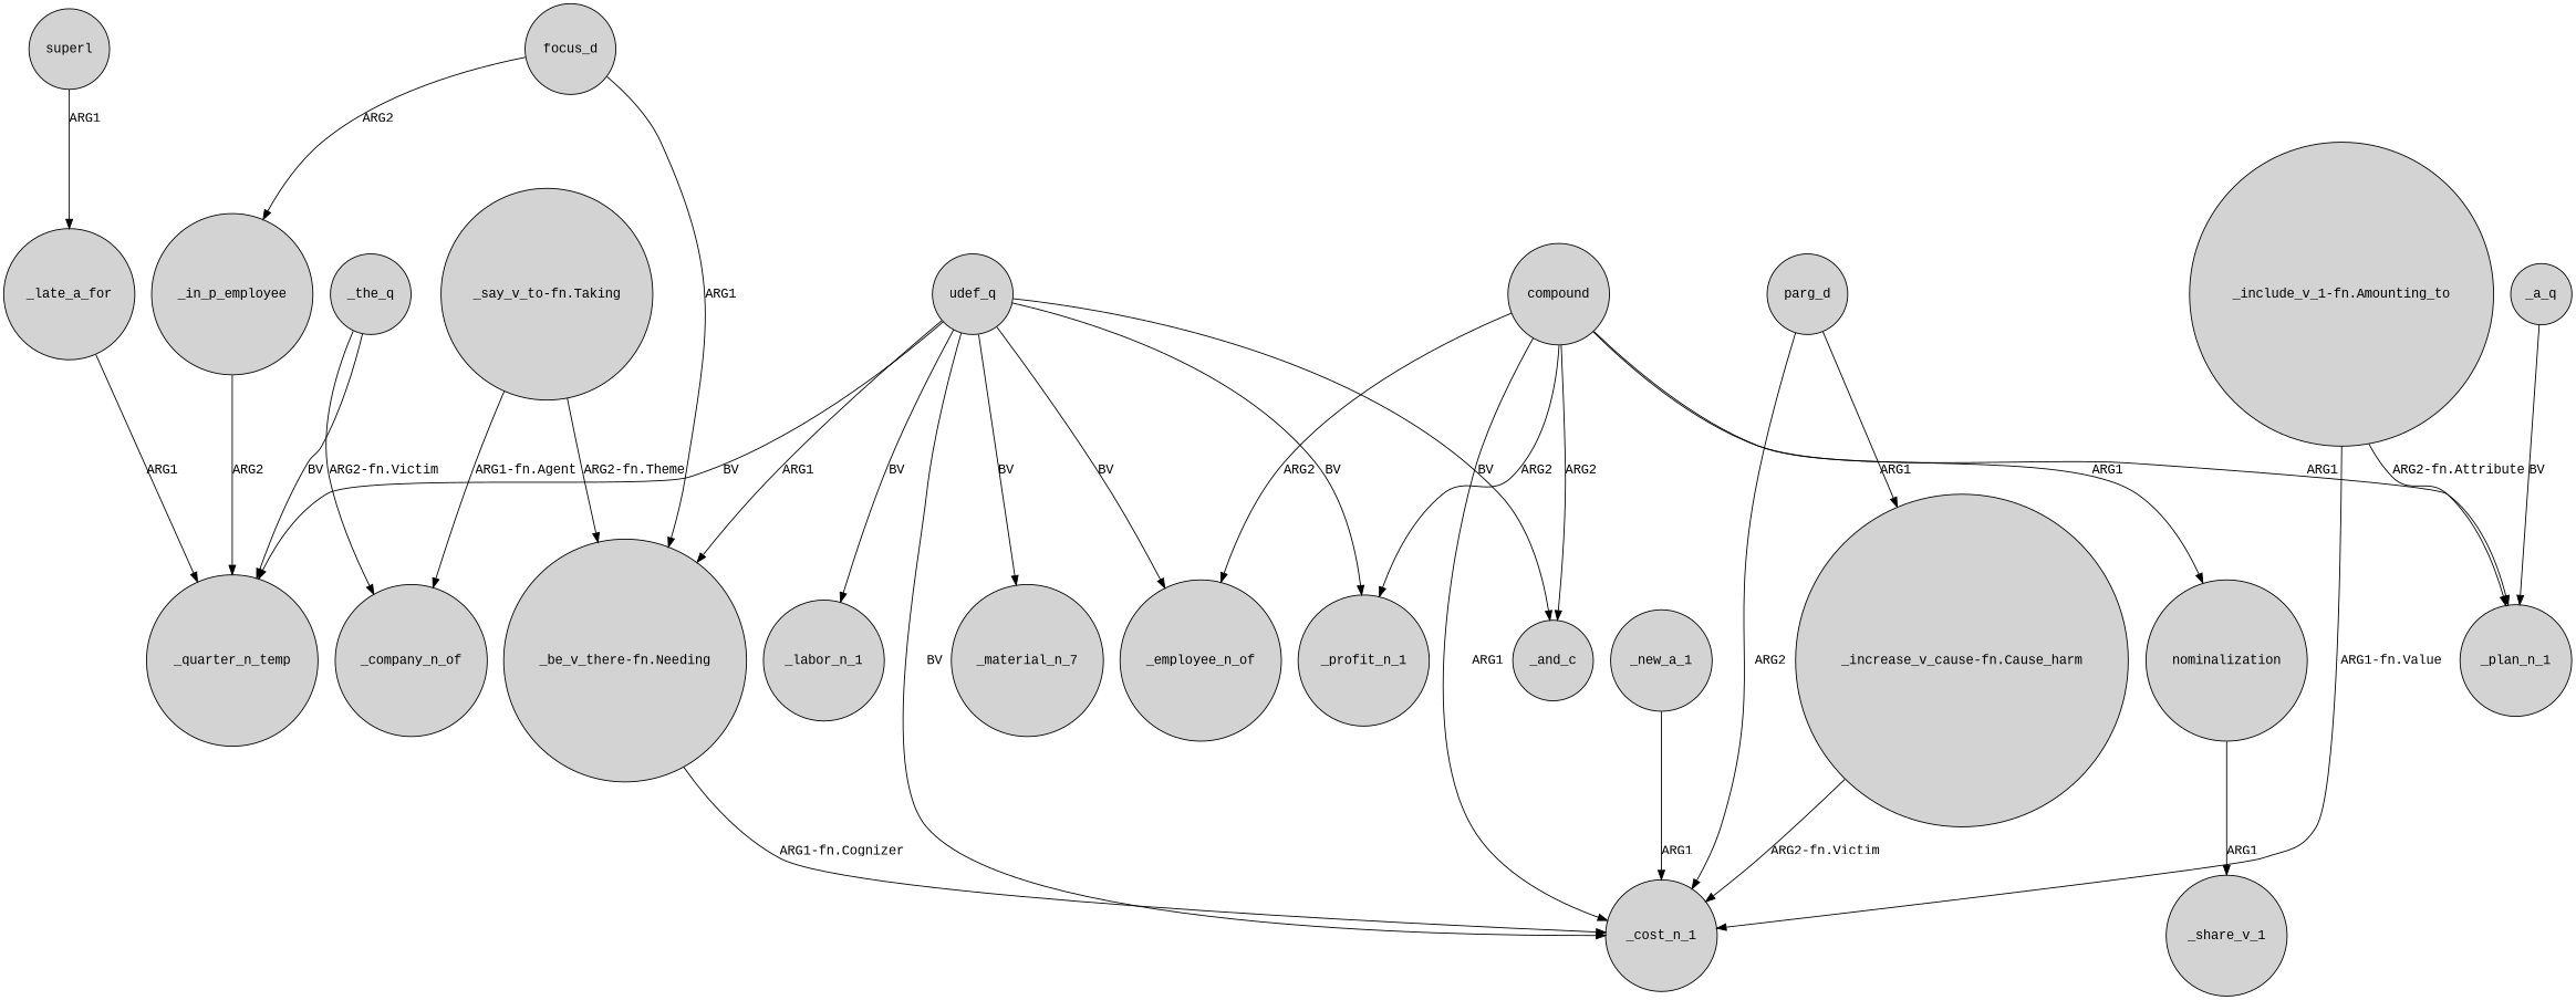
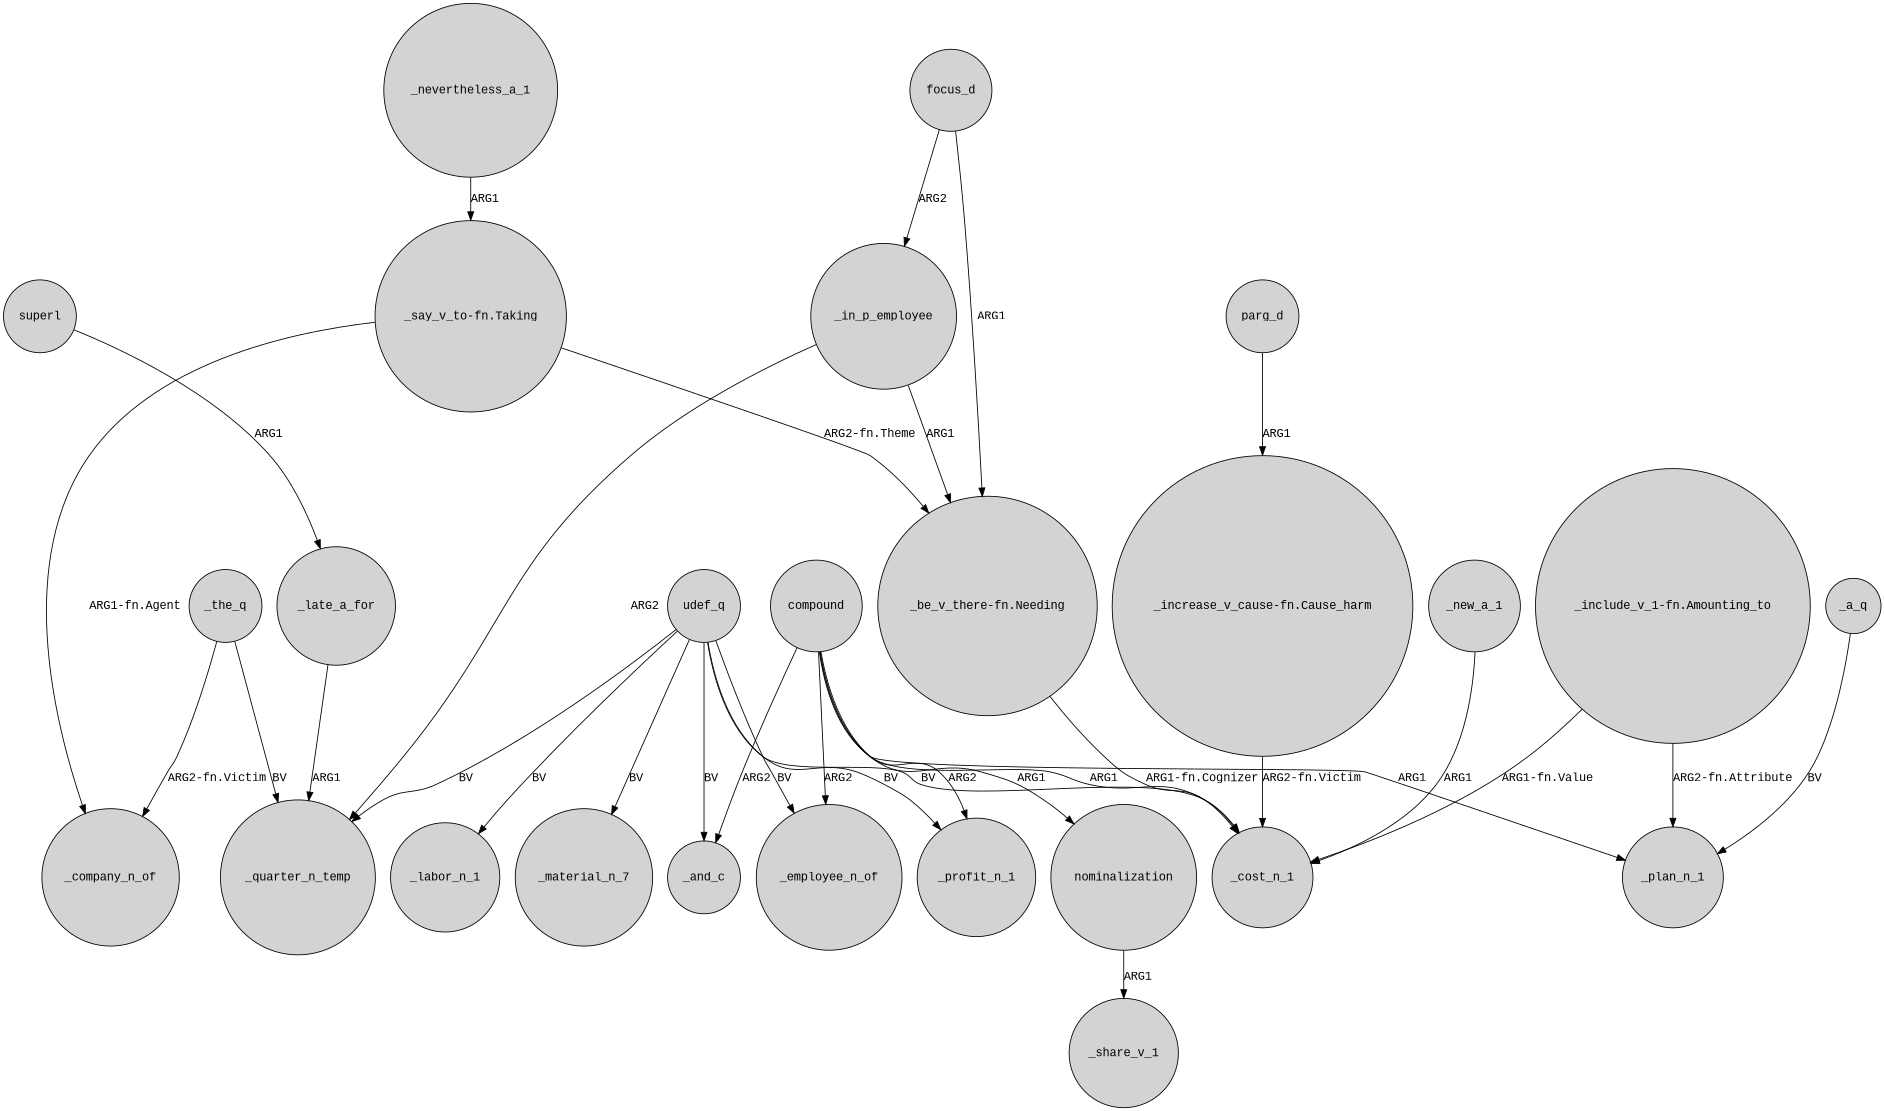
  digraph {
    fontname="Liberation Mono"
    node [fontname="Liberation Mono" shape=circle style=filled]
    edge [fontname="Liberation Mono"]
    _late_a_for
    _quarter_n_temp
    n3 [label=_in_p_employee]
    "_be_v_there-fn.Needing"
    _cost_n_1
    "_say_v_to-fn.Taking"
    _company_n_of
    udef_q
    n9 [label=_material_n_7]
    _profit_n_1
    _and_c
    _labor_n_1
    _employee_n_of
    nominalization
    _share_v_1
    _the_q
    superl
    "_include_v_1-fn.Amounting_to"
    _plan_n_1
    parg_d
    "_increase_v_cause-fn.Cause_harm"
    focus_d
    compound
    _a_q
+   _nevertheless_a_1
    _new_a_1
    _late_a_for -> _quarter_n_temp [label=ARG1]
    n3 -> _quarter_n_temp [label=ARG2]
-   udef_q -> "_be_v_there-fn.Needing" [label=ARG1]
+   n3 -> "_be_v_there-fn.Needing" [label=ARG1]
    "_be_v_there-fn.Needing" -> _cost_n_1 [label="ARG1-fn.Cognizer"]
    "_say_v_to-fn.Taking" -> "_be_v_there-fn.Needing" [label="ARG2-fn.Theme"]
    "_say_v_to-fn.Taking" -> _company_n_of [label="ARG1-fn.Agent"]
    udef_q -> _quarter_n_temp [label=BV]
    udef_q -> _cost_n_1 [label=BV]
    udef_q -> n9 [label=BV]
    udef_q -> _profit_n_1 [label=BV]
    udef_q -> _and_c [label=BV]
    udef_q -> _labor_n_1 [label=BV]
    udef_q -> _employee_n_of [label=BV]
    nominalization -> _share_v_1 [label=ARG1]
    _the_q -> _quarter_n_temp [label=BV]
    _the_q -> _company_n_of [label="ARG2-fn.Victim"]
    superl -> _late_a_for [label=ARG1]
    "_include_v_1-fn.Amounting_to" -> _cost_n_1 [label="ARG1-fn.Value"]
    "_include_v_1-fn.Amounting_to" -> _plan_n_1 [label="ARG2-fn.Attribute"]
-   parg_d -> _cost_n_1 [label=ARG2]
    parg_d -> "_increase_v_cause-fn.Cause_harm" [label=ARG1]
    "_increase_v_cause-fn.Cause_harm" -> _cost_n_1 [label="ARG2-fn.Victim"]
    focus_d -> n3 [label=ARG2]
    focus_d -> "_be_v_there-fn.Needing" [label=ARG1]
    compound -> _cost_n_1 [label=ARG1]
    compound -> _profit_n_1 [label=ARG2]
    compound -> _and_c [label=ARG2]
    compound -> _employee_n_of [label=ARG2]
    compound -> nominalization [label=ARG1]
    compound -> _plan_n_1 [label=ARG1]
    _a_q -> _plan_n_1 [label=BV]
+   _nevertheless_a_1 -> "_say_v_to-fn.Taking" [label=ARG1]
    _new_a_1 -> _cost_n_1 [label=ARG1]
  }
